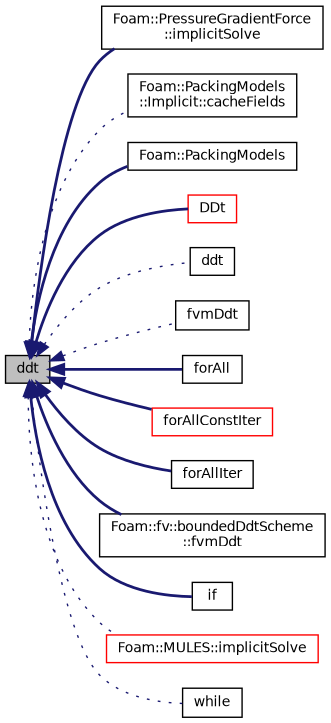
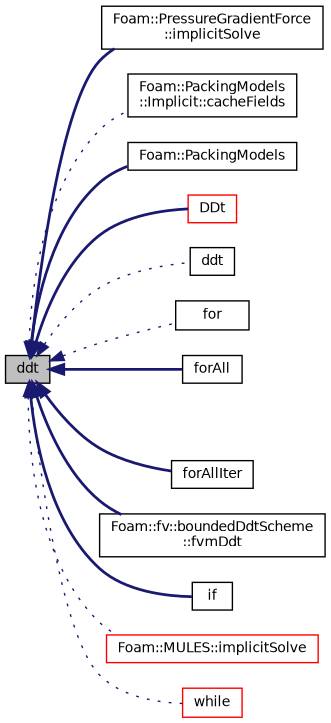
  digraph {
    rankdir=LR
    node [color=black fontname=Helvetica fontsize=10 shape=record]
    edge [color=midnightblue dir=back fontname=Helvetica fontsize=10 labelfontname=Helvetica labelfontsize=10 style=bold]
    n1 [fillcolor=grey75 fontcolor=black height=0.2 label=ddt style=filled width=0.4]
    n2 [height=0.2 label="Foam::PressureGradientForce\l::implicitSolve" width=0.4]
    n3 [height=0.2 label="Foam::PackingModels\l::Implicit::cacheFields" width=0.4]
    n4 [height=0.2 label="Foam::PackingModels" width=0.4]
    n5 [color=red height=0.2 label=DDt width=0.4]
    n6 [height=0.2 label=ddt width=0.4]
-   n7 [height=0.2 label=fvmDdt width=0.4]
+   n7 [height=0.2 label=for width=0.4]
    n8 [height=0.2 label=forAll width=0.4]
-   n9 [color=red height=0.2 label=forAllConstIter width=0.4]
    n10 [height=0.2 label=forAllIter width=0.4]
    n11 [height=0.2 label="Foam::fv::boundedDdtScheme\l::fvmDdt" width=0.4]
    n12 [height=0.2 label=if width=0.4]
    n13 [color=red height=0.2 label="Foam::MULES::implicitSolve" width=0.4]
-   n14 [height=0.2 label=while width=0.4]
+   n14 [color=red height=0.2 label=while width=0.4]
    n1 -> n2
    n1 -> n3 [style=dotted]
    n1 -> n4
    n1 -> n5
    n1 -> n6 [style=dotted]
    n1 -> n7 [style=dotted]
    n1 -> n8
-   n1 -> n9
    n1 -> n10
    n1 -> n11
    n1 -> n12
    n1 -> n13 [style=dotted]
    n1 -> n14 [style=dotted]
  }
